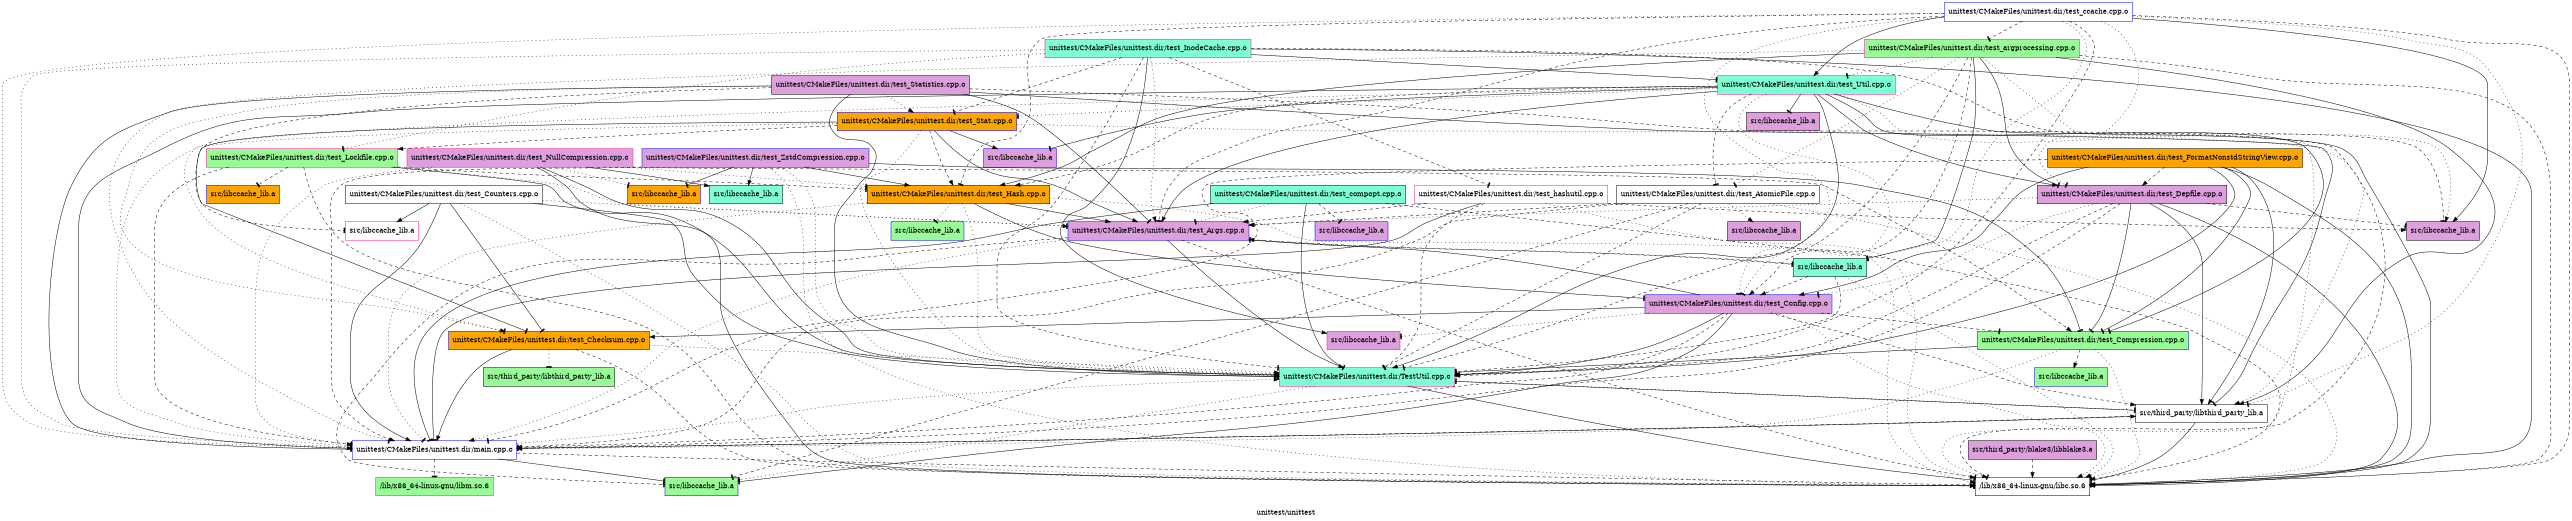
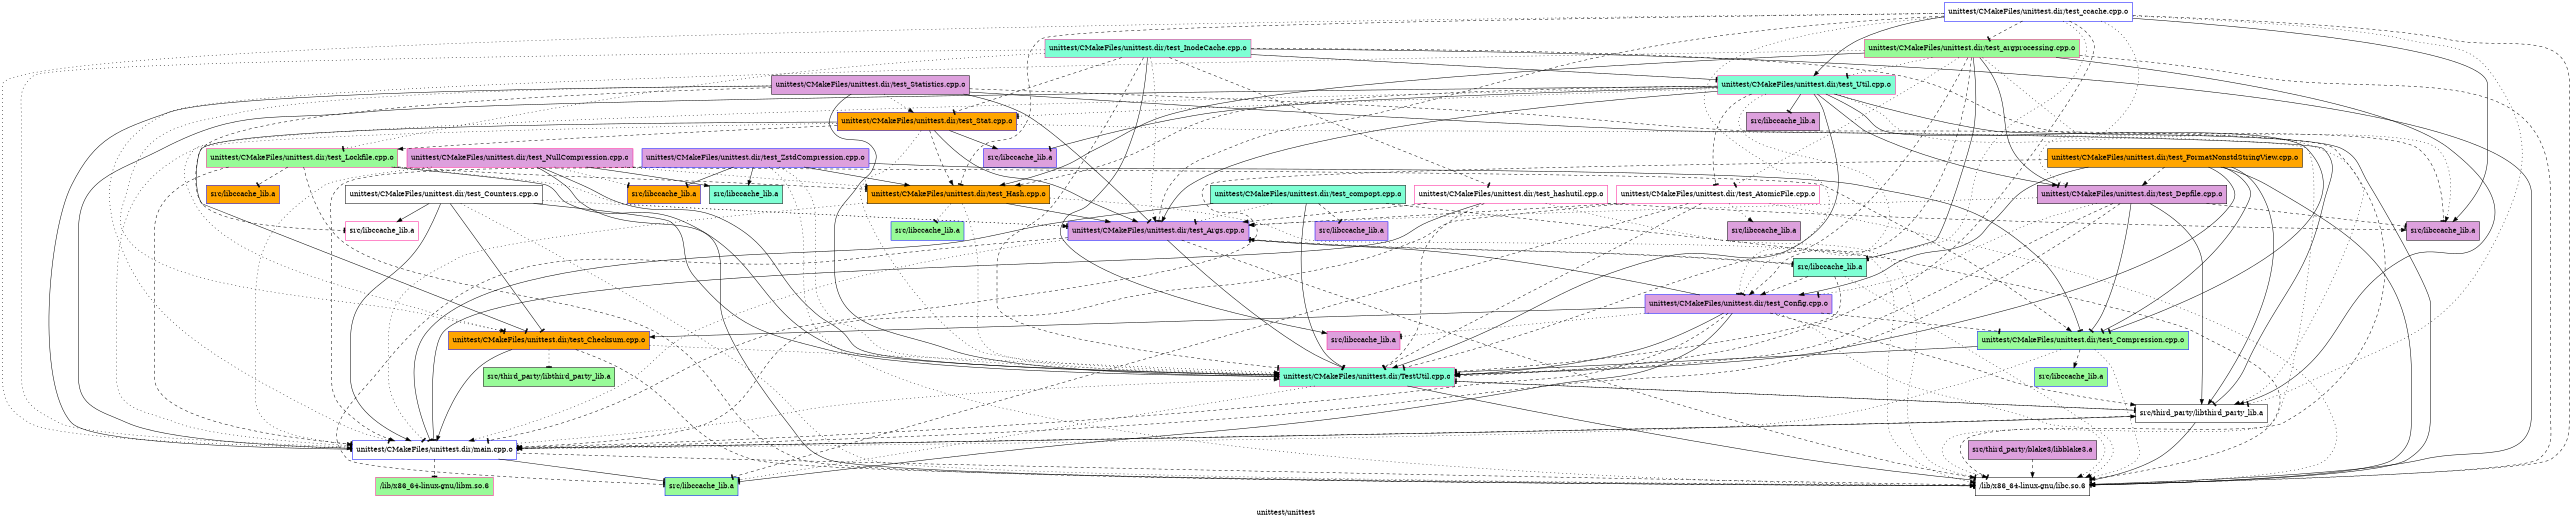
  digraph {
    label="unittest/unittest"
    node [color=black fillcolor=plum shape=record style=filled]
    edge [arrowhead=tee style=solid]
    n1 [color=deeppink fillcolor=aquamarine label="{unittest/CMakeFiles/unittest.dir/TestUtil.cpp.o}"]
    n2 [fillcolor=white label="{/lib/x86_64-linux-gnu/libc.so.6}"]
    n3 [color=blue fillcolor=palegreen label="{src/libccache_lib.a}"]
    n4 [fillcolor=white label="{src/third_party/libthird_party_lib.a}"]
    n5 [color=blue fillcolor=white label="{unittest/CMakeFiles/unittest.dir/main.cpp.o}"]
    n6 [color=deeppink fillcolor=palegreen label="{/lib/x86_64-linux-gnu/libm.so.6}"]
    n7 [color=blue label="{unittest/CMakeFiles/unittest.dir/test_Args.cpp.o}"]
    n8 [fillcolor=aquamarine label="{src/libccache_lib.a}"]
    n9 [color=blue label="{unittest/CMakeFiles/unittest.dir/test_Config.cpp.o}"]
    n10 [color=blue fillcolor=orange label="{unittest/CMakeFiles/unittest.dir/test_Checksum.cpp.o}"]
    n11 [color=blue fillcolor=palegreen label="{unittest/CMakeFiles/unittest.dir/test_Compression.cpp.o}"]
    n12 [color=deeppink label="{src/libccache_lib.a}"]
    n13 [fillcolor=palegreen label="{src/third_party/libthird_party_lib.a}"]
    n14 [color=blue fillcolor=palegreen label="{src/libccache_lib.a}"]
-   n15 [fillcolor=white label="{unittest/CMakeFiles/unittest.dir/test_AtomicFile.cpp.o}"]
+   n15 [color=deeppink fillcolor=white label="{unittest/CMakeFiles/unittest.dir/test_AtomicFile.cpp.o}"]
    n16 [label="{src/libccache_lib.a}"]
    n17 [fillcolor=white label="{unittest/CMakeFiles/unittest.dir/test_Counters.cpp.o}"]
    n18 [color=deeppink fillcolor=white label="{src/libccache_lib.a}"]
    n19 [label="{unittest/CMakeFiles/unittest.dir/test_Depfile.cpp.o}"]
    n20 [label="{src/libccache_lib.a}"]
    n21 [fillcolor=orange label="{unittest/CMakeFiles/unittest.dir/test_FormatNonstdStringView.cpp.o}"]
    n22 [fillcolor=orange label="{unittest/CMakeFiles/unittest.dir/test_Hash.cpp.o}"]
    n23 [color=blue fillcolor=palegreen label="{src/libccache_lib.a}"]
    n24 [color=deeppink fillcolor=palegreen label="{unittest/CMakeFiles/unittest.dir/test_Lockfile.cpp.o}"]
    n25 [color=blue fillcolor=orange label="{src/libccache_lib.a}"]
    n26 [color=deeppink label="{unittest/CMakeFiles/unittest.dir/test_NullCompression.cpp.o}"]
    n27 [color=blue fillcolor=orange label="{src/libccache_lib.a}"]
    n28 [fillcolor=aquamarine label="{src/libccache_lib.a}"]
    n29 [color=blue fillcolor=orange label="{unittest/CMakeFiles/unittest.dir/test_Stat.cpp.o}"]
    n30 [color=blue label="{src/libccache_lib.a}"]
    n31 [label="{unittest/CMakeFiles/unittest.dir/test_Statistics.cpp.o}"]
    n32 [color=deeppink fillcolor=aquamarine label="{unittest/CMakeFiles/unittest.dir/test_Util.cpp.o}"]
    n33 [label="{src/libccache_lib.a}"]
    n34 [color=blue label="{unittest/CMakeFiles/unittest.dir/test_ZstdCompression.cpp.o}"]
    n35 [color=deeppink fillcolor=palegreen label="{unittest/CMakeFiles/unittest.dir/test_argprocessing.cpp.o}"]
    n36 [color=blue fillcolor=white label="{unittest/CMakeFiles/unittest.dir/test_ccache.cpp.o}"]
    n37 [fillcolor=aquamarine label="{unittest/CMakeFiles/unittest.dir/test_compopt.cpp.o}"]
    n38 [color=blue label="{src/libccache_lib.a}"]
    n39 [color=deeppink fillcolor=white label="{unittest/CMakeFiles/unittest.dir/test_hashutil.cpp.o}"]
    n40 [color=deeppink fillcolor=aquamarine label="{unittest/CMakeFiles/unittest.dir/test_InodeCache.cpp.o}"]
    n41 [label="{src/third_party/blake3/libblake3.a}"]
    n1 -> n2
    n1 -> n3 [style=dotted]
    n1 -> n4
    n4 -> n1 [style=dotted]
    n4 -> n2
    n4 -> n5 [style=dashed]
    n5 -> n1 [arrowhead=normal style=dotted]
    n5 -> n2 [style=dashed]
    n5 -> n3
    n5 -> n4 [arrowhead=normal]
    n5 -> n6 [style=dashed]
-   n7 -> n1 [arrowhead=normal]
+   n7 -> n1
    n7 -> n2 [arrowhead=normal style=dashed]
    n7 -> n3 [style=dashed]
    n7 -> n5 [arrowhead=normal style=dotted]
    n7 -> n8 [style=dashed]
    n8 -> n1 [style=dashed]
    n8 -> n2 [arrowhead=normal style=dotted]
    n8 -> n7 [arrowhead=normal style=dashed]
    n8 -> n9 [arrowhead=normal style=dashed]
    n9 -> n1 [arrowhead=normal]
    n9 -> n2 [arrowhead=normal style=dotted]
    n9 -> n3
    n9 -> n4 [arrowhead=normal style=dashed]
    n9 -> n5 [style=dashed]
    n9 -> n7
    n9 -> n10 [arrowhead=normal]
    n9 -> n11 [style=dashed]
    n9 -> n12 [style=dotted]
    n10 -> n1 [arrowhead=normal style=dotted]
    n10 -> n2 [style=dashed]
    n10 -> n5 [arrowhead=normal]
    n10 -> n13 [style=dotted]
    n11 -> n1
    n11 -> n2 [style=dotted]
    n11 -> n5 [arrowhead=normal style=dotted]
    n11 -> n14 [arrowhead=normal style=dashed]
    n15 -> n1 [style=dashed]
    n15 -> n2 [style=dotted]
    n15 -> n3 [style=dashed]
    n15 -> n5 [arrowhead=normal style=dashed]
    n15 -> n7 [arrowhead=normal style=dashed]
    n15 -> n16 [arrowhead=normal style=dotted]
    n17 -> n1 [arrowhead=normal]
    n17 -> n2 [arrowhead=normal style=dotted]
    n17 -> n5 [arrowhead=normal]
    n17 -> n7 [style=dotted]
    n17 -> n10
    n17 -> n18 [arrowhead=normal]
    n19 -> n1 [arrowhead=normal style=dashed]
-   n19 -> n2 [arrowhead=normal]
    n19 -> n4 [arrowhead=normal]
    n19 -> n5 [arrowhead=normal style=dashed]
    n19 -> n7 [arrowhead=normal style=dotted]
    n19 -> n9 [style=dotted]
    n19 -> n11
    n19 -> n20 [style=dashed]
    n21 -> n1
    n21 -> n2 [arrowhead=normal]
    n21 -> n4 [arrowhead=normal]
    n21 -> n5 [style=dashed]
    n21 -> n9 [arrowhead=normal]
    n21 -> n11
    n21 -> n19 [arrowhead=normal style=dashed]
    n22 -> n1 [style=dotted]
    n22 -> n2 [arrowhead=normal style=dotted]
    n22 -> n5 [style=dotted]
    n22 -> n7 [arrowhead=normal]
-   n22 -> n9
    n22 -> n23 [style=dotted]
    n24 -> n1
    n24 -> n2 [style=dashed]
    n24 -> n5 [style=dashed]
    n24 -> n7 [arrowhead=normal style=dotted]
    n24 -> n22 [style=dashed]
    n24 -> n25 [style=dashed]
    n26 -> n1
    n26 -> n2 [arrowhead=normal]
    n26 -> n5 [arrowhead=normal style=dotted]
    n26 -> n11 [arrowhead=normal style=dashed]
    n26 -> n22 [style=dotted]
    n26 -> n27 [style=dotted]
    n26 -> n28 [arrowhead=normal]
    n29 -> n1 [arrowhead=normal style=dotted]
    n29 -> n2 [arrowhead=normal style=dotted]
    n29 -> n5 [style=dotted]
    n29 -> n7 [arrowhead=normal]
    n29 -> n10
    n29 -> n22 [arrowhead=normal style=dashed]
    n29 -> n24 [arrowhead=normal style=dashed]
    n29 -> n30 [arrowhead=normal]
    n31 -> n1
    n31 -> n2 [style=dashed]
    n31 -> n4
    n31 -> n5
    n31 -> n7
    n31 -> n10 [style=dotted]
    n31 -> n18 [style=dashed]
    n31 -> n29 [arrowhead=normal style=dotted]
    n32 -> n1 [arrowhead=normal]
    n32 -> n2 [arrowhead=normal]
    n32 -> n4 [arrowhead=normal style=dotted]
    n32 -> n5 [arrowhead=normal]
    n32 -> n7 [arrowhead=normal]
    n32 -> n9 [style=dotted]
    n32 -> n10 [arrowhead=normal style=dotted]
    n32 -> n11
    n32 -> n15 [style=dashed]
    n32 -> n19 [arrowhead=normal]
    n32 -> n22 [arrowhead=normal style=dashed]
    n32 -> n29 [style=dotted]
    n32 -> n30
    n32 -> n33
    n34 -> n1 [arrowhead=normal style=dotted]
    n34 -> n2 [style=dotted]
    n34 -> n5 [arrowhead=normal style=dashed]
    n34 -> n11
    n34 -> n22 [arrowhead=normal]
    n34 -> n27
    n34 -> n28 [arrowhead=normal]
    n35 -> n1 [style=dashed]
    n35 -> n2 [arrowhead=normal style=dashed]
    n35 -> n4 [arrowhead=normal]
    n35 -> n5 [style=dotted]
    n35 -> n8
    n35 -> n9 [arrowhead=normal style=dashed]
    n35 -> n15 [style=dotted]
    n35 -> n19
    n35 -> n20 [arrowhead=normal style=dotted]
    n35 -> n22 [arrowhead=normal]
    n35 -> n32 [style=dotted]
    n36 -> n1 [arrowhead=normal style=dashed]
    n36 -> n2 [arrowhead=normal style=dashed]
    n36 -> n4 [style=dotted]
    n36 -> n5 [style=dotted]
    n36 -> n7 [style=dashed]
    n36 -> n8 [style=dotted]
    n36 -> n9 [style=dotted]
    n36 -> n19 [style=dotted]
    n36 -> n20 [arrowhead=normal]
    n36 -> n22 [style=dashed]
    n36 -> n32 [arrowhead=normal]
    n36 -> n35 [style=dashed]
    n37 -> n1
    n37 -> n2 [arrowhead=normal style=dashed]
    n37 -> n5
    n37 -> n7 [style=dotted]
    n37 -> n38 [style=dashed]
    n39 -> n1 [style=dashed]
    n39 -> n2 [style=dotted]
    n39 -> n5
    n39 -> n7 [arrowhead=normal style=dashed]
    n39 -> n20 [arrowhead=normal style=dashed]
    n40 -> n1 [style=dashed]
    n40 -> n2 [arrowhead=normal]
    n40 -> n5 [style=dotted]
    n40 -> n7 [arrowhead=normal style=dotted]
    n40 -> n12 [arrowhead=normal]
    n40 -> n20 [style=dashed]
    n40 -> n24 [style=dotted]
    n40 -> n29 [style=dashed]
    n40 -> n32
    n40 -> n39 [style=dashed]
    n41 -> n2 [arrowhead=normal style=dashed]
  }
